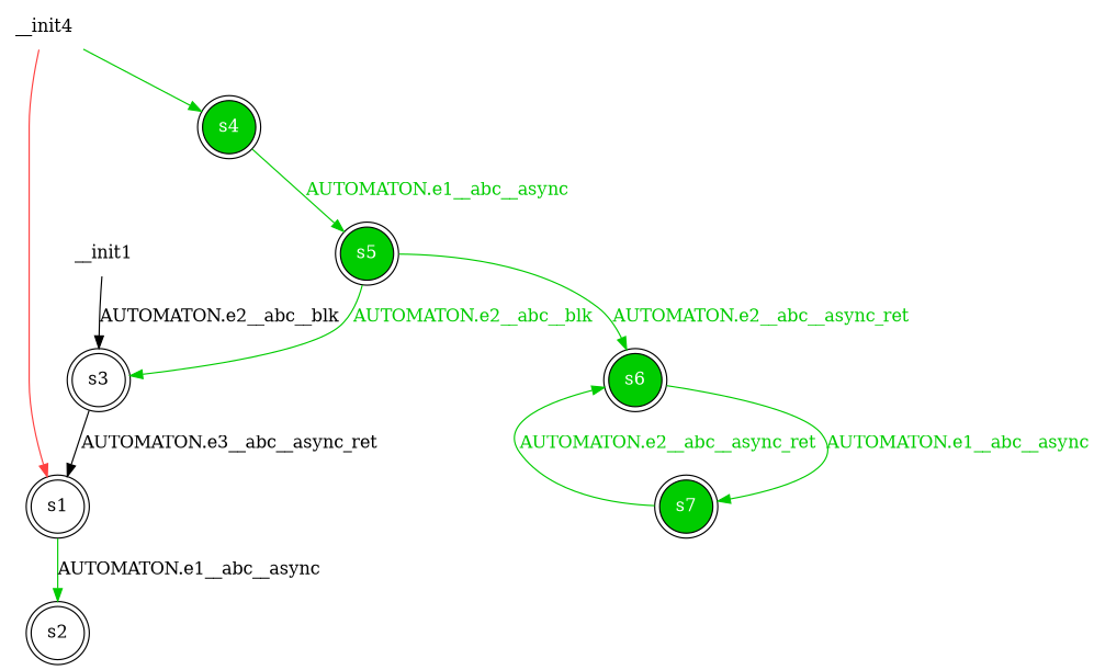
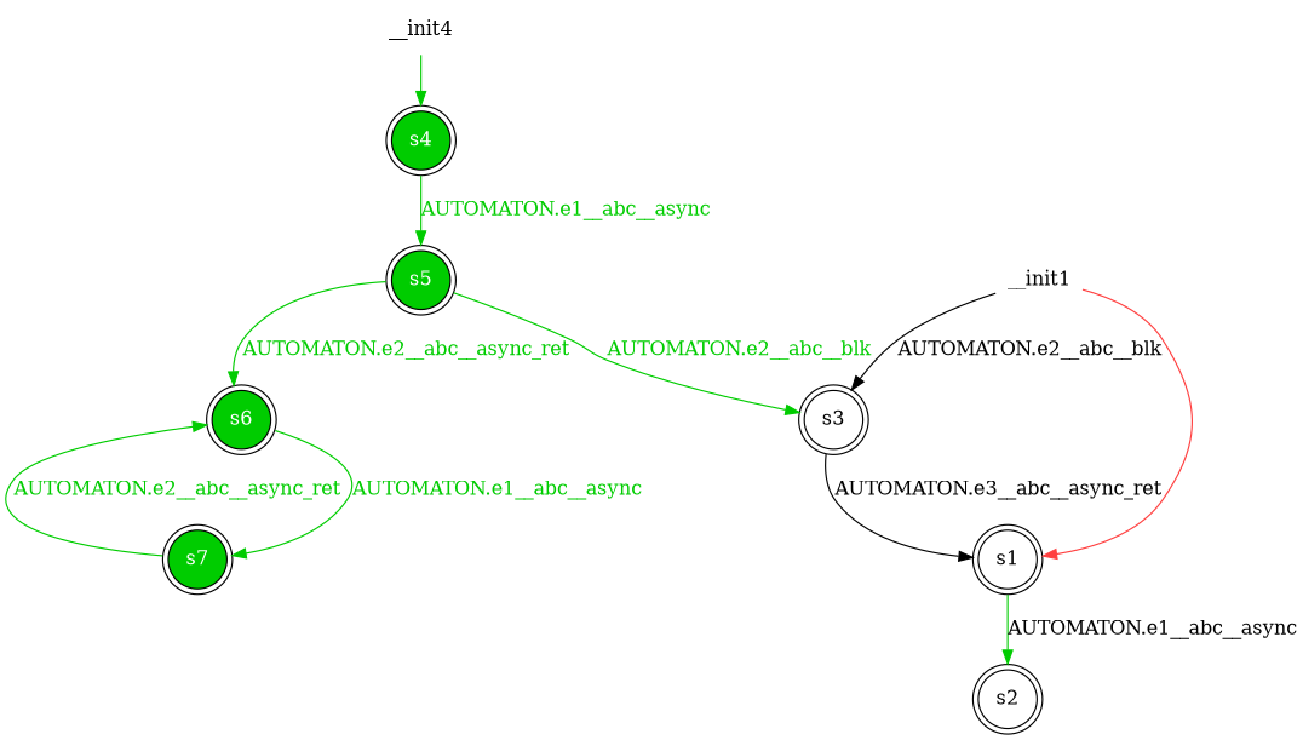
  digraph {
    node [shape=doublecircle]
    edge [color="#00cc00"]
    n1 [label=<s1>]
    n2 [label=<s2>]
    n3 [fillcolor="#00cc00" fontcolor="#ffffff" label=<s4> style=filled]
    n4 [fillcolor="#00cc00" fontcolor="#ffffff" label=<s5> style=filled]
    n5 [label=<s3>]
    n6 [fillcolor="#00cc00" fontcolor="#ffffff" label=<s6> style=filled]
    n7 [fillcolor="#00cc00" fontcolor="#ffffff" label=<s7> style=filled]
    __init1 [shape=none]
    __init4 [shape=none]
    n1 -> n2 [label=<<font color="#000000">AUTOMATON.e1__abc__async</font>>]
    n3 -> n4 [label=<<font color="#00cc00">AUTOMATON.e1__abc__async</font>>]
    n4 -> n5 [label=<<font color="#00cc00">AUTOMATON.e2__abc__blk</font>>]
    n4 -> n6 [label=<<font color="#00cc00">AUTOMATON.e2__abc__async_ret</font>>]
    n5 -> n1 [label=<<font color="#000000">AUTOMATON.e3__abc__async_ret</font>> color=""]
    n6 -> n7 [label=<<font color="#00cc00">AUTOMATON.e1__abc__async</font>>]
    n7 -> n6 [label=<<font color="#00cc00">AUTOMATON.e2__abc__async_ret</font>>]
-   __init4 -> n1 [color="#ff4040"]
+   __init1 -> n1 [color="#ff4040"]
    __init1 -> n5 [label=<<font color="#000000">AUTOMATON.e2__abc__blk</font>> color=""]
    __init4 -> n3
  }
